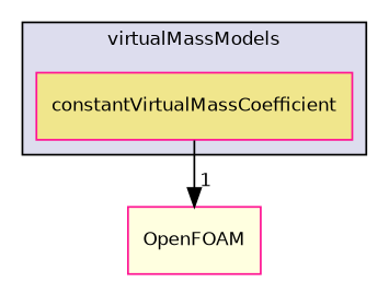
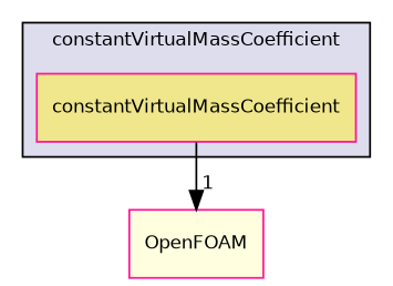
  digraph {
    compound=true
    node [fontname=Helvetica fontsize=10 shape=box style=filled color=deeppink]
    n1 [fillcolor=khaki label=constantVirtualMassCoefficient pencolor=black]
    n2 [label=OpenFOAM fillcolor=lightyellow]
    subgraph cluster_1 {
      bgcolor="#ddddee"
      fontname=Helvetica
      fontsize=10
-     label=virtualMassModels
+     label=constantVirtualMassCoefficient
      pencolor=black
      n1
    }
    n1 -> n2 [headlabel=1 labeldistance=1.5 labelfontname=Helvetica labelfontsize=10]
  }
